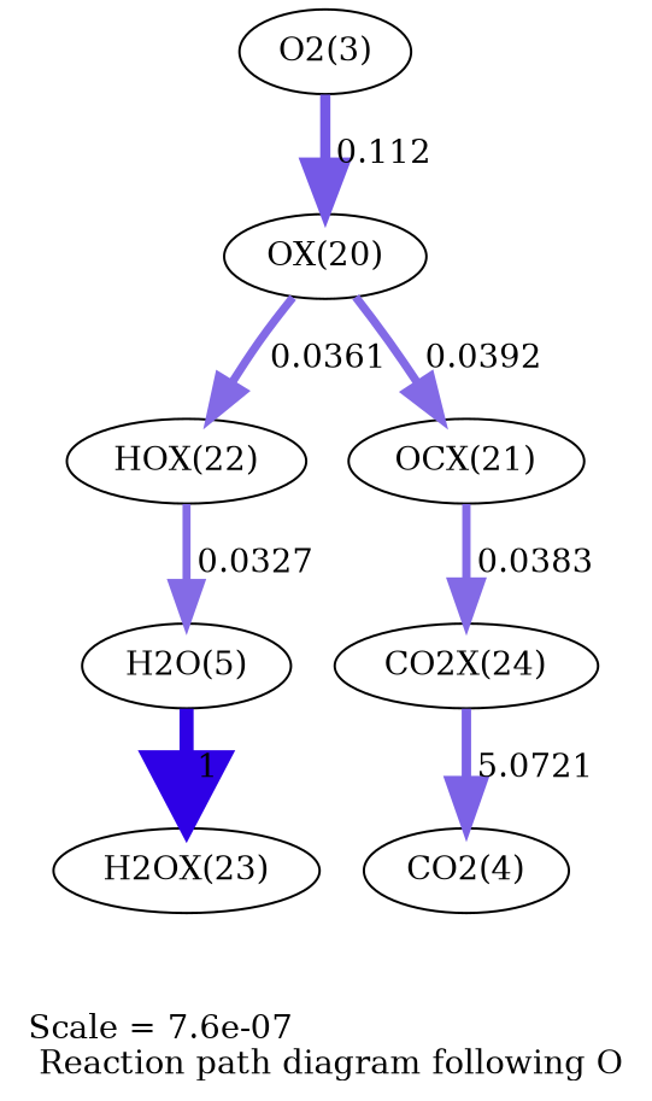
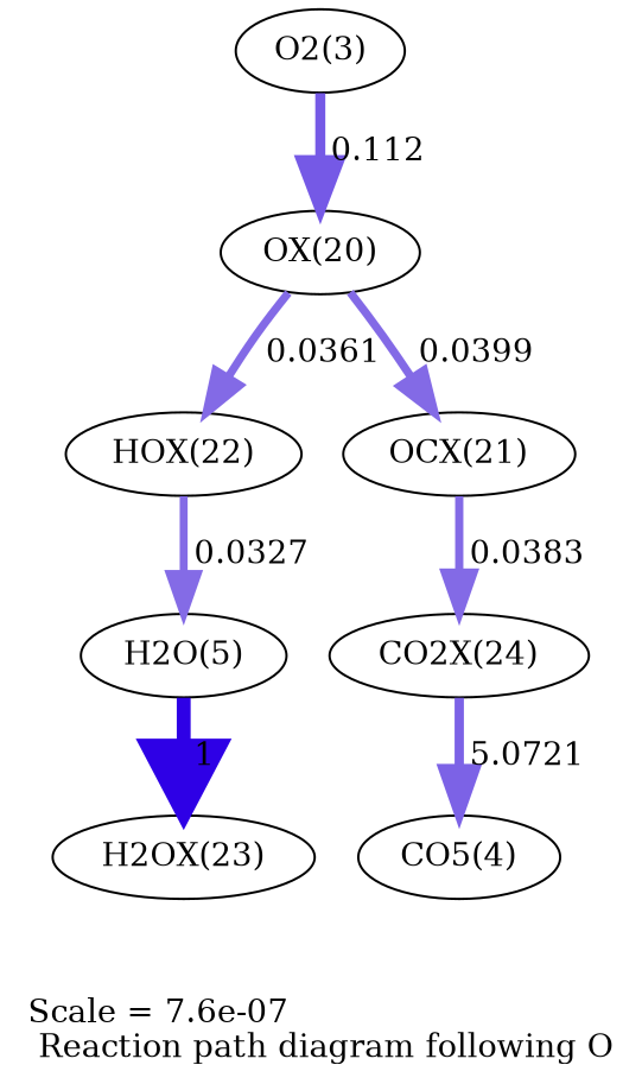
  digraph {
    fontname="DejaVu Serif"
    label="Scale = 7.6e-07\l Reaction path diagram following O"
    node [fontname="DejaVu Serif"]
    edge [fontname="DejaVu Serif"]
    n1 [label="O2(3)"]
    n2 [label="OX(20)"]
    n3 [label="HOX(22)"]
    n4 [label="OCX(21)"]
    n5 [label="H2O(5)"]
    n6 [label="CO2X(24)"]
-   n7 [label="CO2(4)"]
+   n7 [label="CO5(4)"]
    n8 [label="H2OX(23)"]
    n1 -> n2 [arrowsize=2.17 color="0.7, 0.612, 0.9" label=" 0.112" penwidth=4.35]
    n2 -> n3 [arrowsize=1.75 color="0.7, 0.536, 0.9" label=" 0.0361" penwidth=3.49]
-   n2 -> n4 [arrowsize=1.78 color="0.7, 0.539, 0.9" label=" 0.0392" penwidth=3.55]
+   n2 -> n4 [arrowsize=1.78 color="0.7, 0.539, 0.9" label=" 0.0399" penwidth=3.55]
    n3 -> n5 [arrowsize=1.71 color="0.7, 0.533, 0.9" label=" 0.0327" penwidth=3.42]
    n4 -> n6 [arrowsize=1.77 color="0.7, 0.538, 0.9" label=" 0.0383" penwidth=3.54]
    n5 -> n8 [arrowsize=3 color="0.7, 1.5, 0.9" label=" 1" penwidth=6]
    n6 -> n7 [arrowsize=2.01 color="0.7, 0.572, 0.9" label=" 5.0721" penwidth=4.01]
  }
